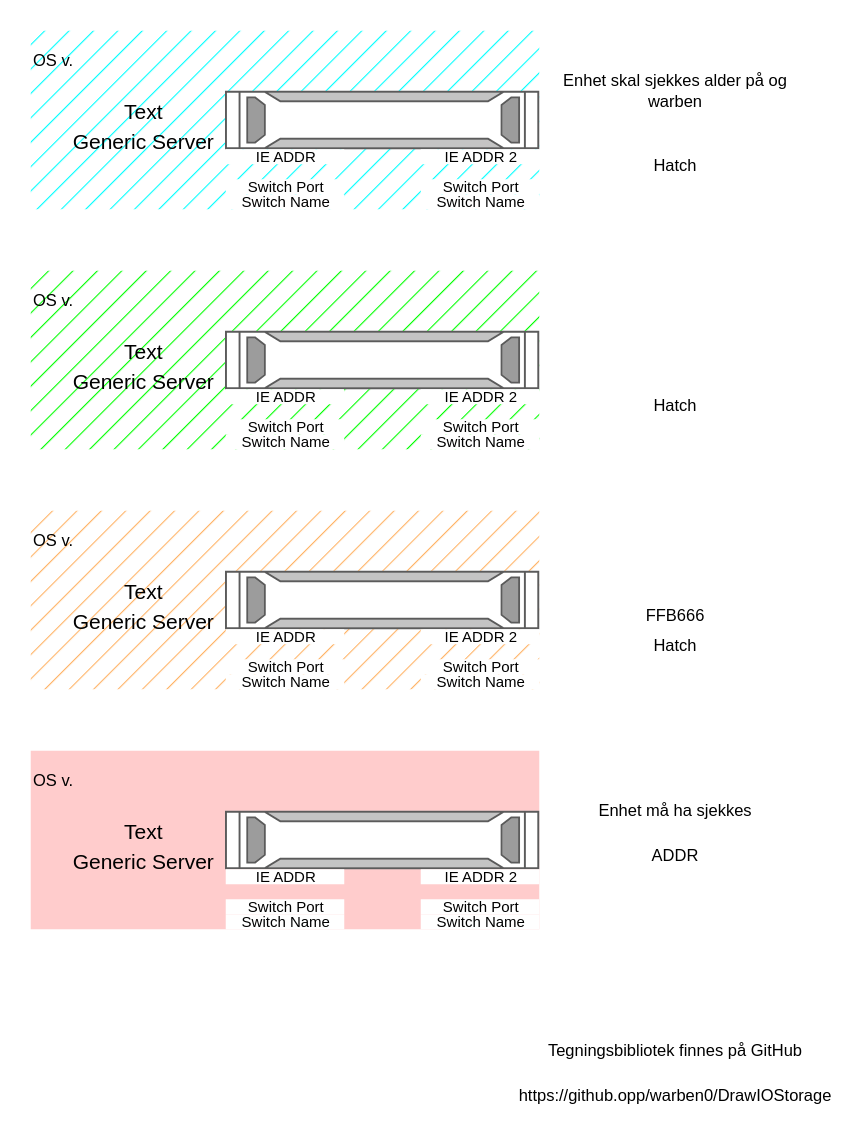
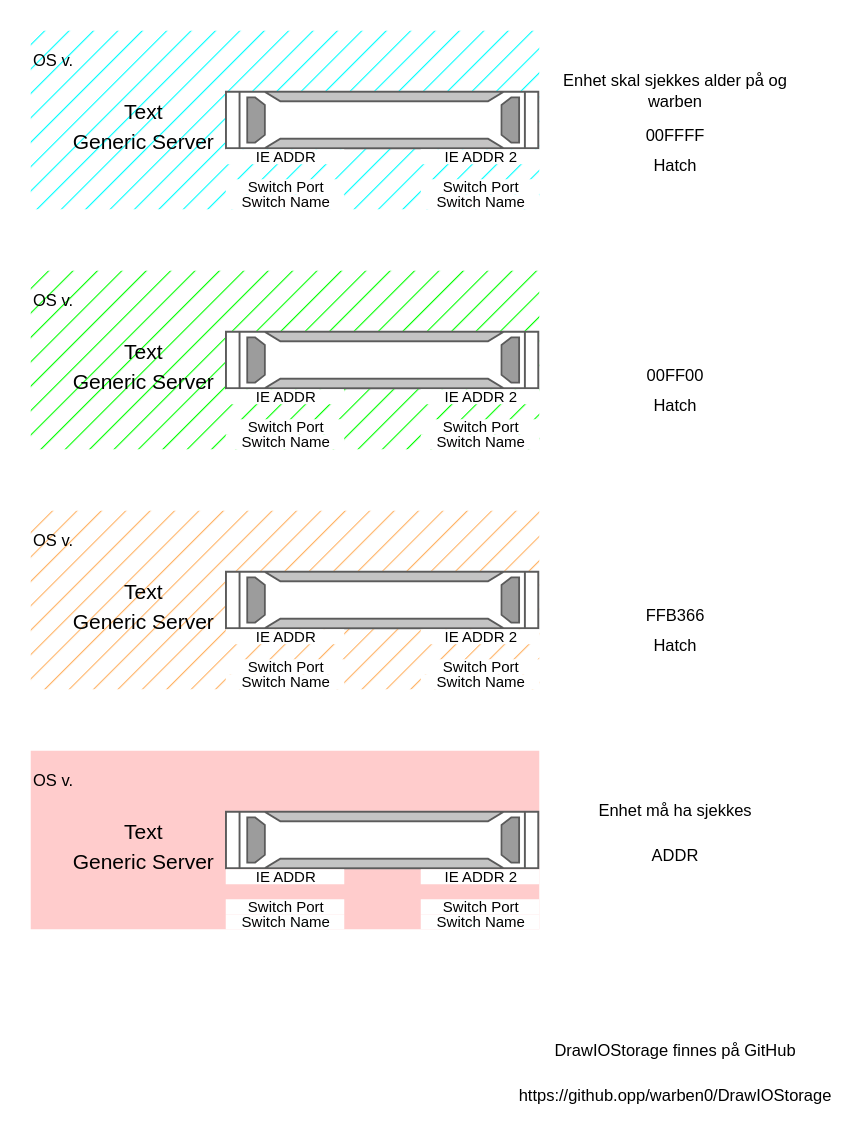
  <mxCell id="0" />
  <mxCell id="1" parent="0" />
  <mxCell id="2" value="" style="group;fontFamily=Helvetica;fontSize=11;fontColor=default;fillColor=#00FFFF;fillStyle=hatch;" connectable="0" vertex="1" parent="1"><mxGeometry width="339" height="119" as="geometry" x="20" y="20" /></mxCell>
  <mxCell id="3" value="&lt;span style=&quot;font-weight: normal; font-size: 14px;&quot;&gt;&lt;font style=&quot;font-size: 14px;&quot;&gt;Text&lt;/font&gt;&lt;/span&gt;" style="text;strokeColor=none;fillColor=none;html=1;fontSize=11;fontStyle=1;verticalAlign=middle;align=center;fontFamily=Helvetica;container=0;points=[];fontColor=default;" vertex="1" parent="2"><mxGeometry x="20" y="49" width="109" height="10" as="geometry" /></mxCell>
  <mxCell id="4" value="&lt;span style=&quot;font-weight: 400;&quot;&gt;OS v.&lt;/span&gt;" style="text;strokeColor=none;fillColor=none;html=1;fontSize=11;fontStyle=1;verticalAlign=middle;align=left;fontFamily=Helvetica;container=0;points=[];fontColor=default;" vertex="1" parent="2"><mxGeometry width="190" height="40" as="geometry" /></mxCell>
  <mxCell id="5" value="" style="shape=mxgraph.rack.hp.hp_proliant_dl380e_g8;html=1;labelPosition=right;align=left;spacingLeft=15;dashed=0;shadow=0;fillColor=#ffffff;container=0;points=[[0.2,1,0,0,0],[0.82,1,0,0,0]];fontFamily=Helvetica;fontSize=11;fontColor=default;" vertex="1" parent="2"><mxGeometry x="129.5" y="40" width="209.5" height="39" as="geometry" /></mxCell>
  <mxCell id="6" value="&lt;span style=&quot;font-weight: normal; font-size: 14px;&quot;&gt;&lt;font style=&quot;font-size: 14px;&quot;&gt;Generic Server&lt;/font&gt;&lt;/span&gt;" style="text;strokeColor=none;fillColor=none;html=1;fontSize=11;fontStyle=1;verticalAlign=middle;align=center;fontFamily=Helvetica;container=0;points=[];fontColor=default;" vertex="1" parent="2"><mxGeometry x="20" y="69" width="109" height="10" as="geometry" /></mxCell>
  <mxCell id="7" value="&lt;span style=&quot;font-weight: 400; font-size: 10px;&quot;&gt;IE ADDR 2&lt;/span&gt;" style="text;strokeColor=none;fillColor=default;html=1;fontSize=11;fontStyle=1;verticalAlign=middle;align=center;fontFamily=Helvetica;container=0;points=[];fontColor=default;" vertex="1" parent="2"><mxGeometry x="260" y="79" width="79" height="10" as="geometry" /></mxCell>
  <mxCell id="8" value="&lt;span style=&quot;font-weight: normal; font-size: 10px;&quot;&gt;&lt;font style=&quot;font-size: 10px;&quot;&gt;IE ADDR&lt;/font&gt;&lt;/span&gt;" style="text;strokeColor=none;fillColor=default;html=1;fontSize=11;fontStyle=1;verticalAlign=middle;align=center;fontFamily=Helvetica;container=0;points=[];fontColor=default;" vertex="1" parent="2"><mxGeometry x="130" y="79" width="79" height="10" as="geometry" /></mxCell>
  <mxCell id="9" value="&lt;span style=&quot;font-weight: normal; font-size: 10px;&quot;&gt;&lt;font style=&quot;font-size: 10px;&quot;&gt;Switch Port&lt;br&gt;&lt;/font&gt;&lt;/span&gt;" style="text;strokeColor=none;fillColor=default;html=1;fontSize=11;fontStyle=1;verticalAlign=middle;align=center;fontFamily=Helvetica;container=0;points=[];fontColor=default;" vertex="1" parent="2"><mxGeometry x="130" y="99" width="79" height="10" as="geometry" /></mxCell>
  <mxCell id="10" value="&lt;span style=&quot;font-weight: normal; font-size: 10px;&quot;&gt;&lt;font style=&quot;font-size: 10px;&quot;&gt;Switch Name&lt;br&gt;&lt;/font&gt;&lt;/span&gt;" style="text;strokeColor=none;fillColor=default;html=1;fontSize=11;fontStyle=1;verticalAlign=middle;align=center;fontFamily=Helvetica;container=0;points=[];fontColor=default;" vertex="1" parent="2"><mxGeometry x="130" y="109" width="79" height="10" as="geometry" /></mxCell>
  <mxCell id="11" value="&lt;span style=&quot;font-weight: normal; font-size: 10px;&quot;&gt;&lt;font style=&quot;font-size: 10px;&quot;&gt;Switch Port&lt;br&gt;&lt;/font&gt;&lt;/span&gt;" style="text;strokeColor=none;fillColor=default;html=1;fontSize=11;fontStyle=1;verticalAlign=middle;align=center;fontFamily=Helvetica;container=0;points=[];fontColor=default;" vertex="1" parent="2"><mxGeometry x="260" y="99" width="79" height="10" as="geometry" /></mxCell>
  <mxCell id="12" value="&lt;span style=&quot;font-weight: normal; font-size: 10px;&quot;&gt;&lt;font style=&quot;font-size: 10px;&quot;&gt;Switch Name&lt;br&gt;&lt;/font&gt;&lt;/span&gt;" style="text;strokeColor=none;fillColor=default;html=1;fontSize=11;fontStyle=1;verticalAlign=middle;align=center;fontFamily=Helvetica;container=0;points=[];fontColor=default;" vertex="1" parent="2"><mxGeometry x="260" y="109" width="79" height="10" as="geometry" /></mxCell>
  <mxCell id="13" value="Enhet skal sjekkes alder på og warben" style="text;html=1;strokeColor=none;fillColor=none;align=center;verticalAlign=middle;whiteSpace=wrap;rounded=0;fontSize=11;fontFamily=Helvetica;fontColor=default;" vertex="1" parent="1"><mxGeometry x="360" y="40" width="180" height="40" as="geometry" /></mxCell>
+ <mxCell id="14" value="00FFFF" style="text;html=1;strokeColor=none;fillColor=none;align=center;verticalAlign=middle;whiteSpace=wrap;rounded=0;fontSize=11;fontFamily=Helvetica;fontColor=default;" vertex="1" parent="1"><mxGeometry x="360" y="80" width="180" height="20" as="geometry" /></mxCell>
  <mxCell id="15" value="Hatch" style="text;html=1;strokeColor=none;fillColor=none;align=center;verticalAlign=middle;whiteSpace=wrap;rounded=0;fontSize=11;fontFamily=Helvetica;fontColor=default;" vertex="1" parent="1"><mxGeometry x="360" y="100" width="180" height="20" as="geometry" /></mxCell>
  <mxCell id="16" value="" style="group;fontFamily=Helvetica;fontSize=11;fontColor=default;fillColor=#00FF00;fillStyle=hatch;" connectable="0" vertex="1" parent="1"><mxGeometry y="180" width="339" height="119" as="geometry" x="20" /></mxCell>
  <mxCell id="17" value="&lt;span style=&quot;font-weight: normal; font-size: 14px;&quot;&gt;&lt;font style=&quot;font-size: 14px;&quot;&gt;Text&lt;/font&gt;&lt;/span&gt;" style="text;strokeColor=none;fillColor=none;html=1;fontSize=11;fontStyle=1;verticalAlign=middle;align=center;fontFamily=Helvetica;container=0;points=[];fontColor=default;" vertex="1" parent="16"><mxGeometry x="20" y="49" width="109" height="10" as="geometry" /></mxCell>
  <mxCell id="18" value="&lt;span style=&quot;font-weight: 400;&quot;&gt;OS v.&lt;/span&gt;" style="text;strokeColor=none;fillColor=none;html=1;fontSize=11;fontStyle=1;verticalAlign=middle;align=left;fontFamily=Helvetica;container=0;points=[];fontColor=default;" vertex="1" parent="16"><mxGeometry width="190" height="40" as="geometry" /></mxCell>
  <mxCell id="19" value="" style="shape=mxgraph.rack.hp.hp_proliant_dl380e_g8;html=1;labelPosition=right;align=left;spacingLeft=15;dashed=0;shadow=0;fillColor=#ffffff;container=0;points=[[0.2,1,0,0,0],[0.82,1,0,0,0]];fontFamily=Helvetica;fontSize=11;fontColor=default;" vertex="1" parent="16"><mxGeometry x="129.5" y="40" width="209.5" height="39" as="geometry" /></mxCell>
  <mxCell id="20" value="&lt;span style=&quot;font-weight: normal; font-size: 14px;&quot;&gt;&lt;font style=&quot;font-size: 14px;&quot;&gt;Generic Server&lt;/font&gt;&lt;/span&gt;" style="text;strokeColor=none;fillColor=none;html=1;fontSize=11;fontStyle=1;verticalAlign=middle;align=center;fontFamily=Helvetica;container=0;points=[];fontColor=default;" vertex="1" parent="16"><mxGeometry x="20" y="69" width="109" height="10" as="geometry" /></mxCell>
  <mxCell id="21" value="&lt;span style=&quot;font-weight: 400; font-size: 10px;&quot;&gt;IE ADDR 2&lt;/span&gt;" style="text;strokeColor=none;fillColor=default;html=1;fontSize=11;fontStyle=1;verticalAlign=middle;align=center;fontFamily=Helvetica;container=0;points=[];fontColor=default;" vertex="1" parent="16"><mxGeometry x="260" y="79" width="79" height="10" as="geometry" /></mxCell>
  <mxCell id="22" value="&lt;span style=&quot;font-weight: normal; font-size: 10px;&quot;&gt;&lt;font style=&quot;font-size: 10px;&quot;&gt;IE ADDR&lt;/font&gt;&lt;/span&gt;" style="text;strokeColor=none;fillColor=default;html=1;fontSize=11;fontStyle=1;verticalAlign=middle;align=center;fontFamily=Helvetica;container=0;points=[];fontColor=default;" vertex="1" parent="16"><mxGeometry x="130" y="79" width="79" height="10" as="geometry" /></mxCell>
  <mxCell id="23" value="&lt;span style=&quot;font-weight: normal; font-size: 10px;&quot;&gt;&lt;font style=&quot;font-size: 10px;&quot;&gt;Switch Port&lt;br&gt;&lt;/font&gt;&lt;/span&gt;" style="text;strokeColor=none;fillColor=default;html=1;fontSize=11;fontStyle=1;verticalAlign=middle;align=center;fontFamily=Helvetica;container=0;points=[];fontColor=default;" vertex="1" parent="16"><mxGeometry x="130" y="99" width="79" height="10" as="geometry" /></mxCell>
  <mxCell id="24" value="&lt;span style=&quot;font-weight: normal; font-size: 10px;&quot;&gt;&lt;font style=&quot;font-size: 10px;&quot;&gt;Switch Name&lt;br&gt;&lt;/font&gt;&lt;/span&gt;" style="text;strokeColor=none;fillColor=default;html=1;fontSize=11;fontStyle=1;verticalAlign=middle;align=center;fontFamily=Helvetica;container=0;points=[];fontColor=default;" vertex="1" parent="16"><mxGeometry x="130" y="109" width="79" height="10" as="geometry" /></mxCell>
  <mxCell id="25" value="&lt;span style=&quot;font-weight: normal; font-size: 10px;&quot;&gt;&lt;font style=&quot;font-size: 10px;&quot;&gt;Switch Port&lt;br&gt;&lt;/font&gt;&lt;/span&gt;" style="text;strokeColor=none;fillColor=default;html=1;fontSize=11;fontStyle=1;verticalAlign=middle;align=center;fontFamily=Helvetica;container=0;points=[];fontColor=default;" vertex="1" parent="16"><mxGeometry x="260" y="99" width="79" height="10" as="geometry" /></mxCell>
  <mxCell id="26" value="&lt;span style=&quot;font-weight: normal; font-size: 10px;&quot;&gt;&lt;font style=&quot;font-size: 10px;&quot;&gt;Switch Name&lt;br&gt;&lt;/font&gt;&lt;/span&gt;" style="text;strokeColor=none;fillColor=default;html=1;fontSize=11;fontStyle=1;verticalAlign=middle;align=center;fontFamily=Helvetica;container=0;points=[];fontColor=default;" vertex="1" parent="16"><mxGeometry x="260" y="109" width="79" height="10" as="geometry" /></mxCell>
+ <mxCell id="27" value="00FF00" style="text;html=1;strokeColor=none;fillColor=none;align=center;verticalAlign=middle;whiteSpace=wrap;rounded=0;fontSize=11;fontFamily=Helvetica;fontColor=default;" vertex="1" parent="1"><mxGeometry x="360" y="240" width="180" height="20" as="geometry" /></mxCell>
  <mxCell id="28" value="Hatch" style="text;html=1;strokeColor=none;fillColor=none;align=center;verticalAlign=middle;whiteSpace=wrap;rounded=0;fontSize=11;fontFamily=Helvetica;fontColor=default;" vertex="1" parent="1"><mxGeometry x="360" y="260" width="180" height="20" as="geometry" /></mxCell>
  <mxCell id="29" value="" style="group;fontFamily=Helvetica;fontSize=11;fontColor=default;fillColor=#FFB366;fillStyle=hatch;" connectable="0" vertex="1" parent="1"><mxGeometry y="340" width="339" height="119" as="geometry" x="20" /></mxCell>
  <mxCell id="30" value="&lt;span style=&quot;font-weight: normal; font-size: 14px;&quot;&gt;&lt;font style=&quot;font-size: 14px;&quot;&gt;Text&lt;/font&gt;&lt;/span&gt;" style="text;strokeColor=none;fillColor=none;html=1;fontSize=11;fontStyle=1;verticalAlign=middle;align=center;fontFamily=Helvetica;container=0;points=[];fontColor=default;" vertex="1" parent="29"><mxGeometry x="20" y="49" width="109" height="10" as="geometry" /></mxCell>
  <mxCell id="31" value="&lt;span style=&quot;font-weight: 400;&quot;&gt;OS v.&lt;/span&gt;" style="text;strokeColor=none;fillColor=none;html=1;fontSize=11;fontStyle=1;verticalAlign=middle;align=left;fontFamily=Helvetica;container=0;points=[];fontColor=default;" vertex="1" parent="29"><mxGeometry width="190" height="40" as="geometry" /></mxCell>
  <mxCell id="32" value="" style="shape=mxgraph.rack.hp.hp_proliant_dl380e_g8;html=1;labelPosition=right;align=left;spacingLeft=15;dashed=0;shadow=0;fillColor=#ffffff;container=0;points=[[0.2,1,0,0,0],[0.82,1,0,0,0]];fontFamily=Helvetica;fontSize=11;fontColor=default;" vertex="1" parent="29"><mxGeometry x="129.5" y="40" width="209.5" height="39" as="geometry" /></mxCell>
  <mxCell id="33" value="&lt;span style=&quot;font-weight: normal; font-size: 14px;&quot;&gt;&lt;font style=&quot;font-size: 14px;&quot;&gt;Generic Server&lt;/font&gt;&lt;/span&gt;" style="text;strokeColor=none;fillColor=none;html=1;fontSize=11;fontStyle=1;verticalAlign=middle;align=center;fontFamily=Helvetica;container=0;points=[];fontColor=default;" vertex="1" parent="29"><mxGeometry x="20" y="69" width="109" height="10" as="geometry" /></mxCell>
  <mxCell id="34" value="&lt;span style=&quot;font-weight: 400; font-size: 10px;&quot;&gt;IE ADDR 2&lt;/span&gt;" style="text;strokeColor=none;fillColor=default;html=1;fontSize=11;fontStyle=1;verticalAlign=middle;align=center;fontFamily=Helvetica;container=0;points=[];fontColor=default;" vertex="1" parent="29"><mxGeometry x="260" y="79" width="79" height="10" as="geometry" /></mxCell>
  <mxCell id="35" value="&lt;span style=&quot;font-weight: normal; font-size: 10px;&quot;&gt;&lt;font style=&quot;font-size: 10px;&quot;&gt;IE ADDR&lt;/font&gt;&lt;/span&gt;" style="text;strokeColor=none;fillColor=default;html=1;fontSize=11;fontStyle=1;verticalAlign=middle;align=center;fontFamily=Helvetica;container=0;points=[];fontColor=default;" vertex="1" parent="29"><mxGeometry x="130" y="79" width="79" height="10" as="geometry" /></mxCell>
  <mxCell id="36" value="&lt;span style=&quot;font-weight: normal; font-size: 10px;&quot;&gt;&lt;font style=&quot;font-size: 10px;&quot;&gt;Switch Port&lt;br&gt;&lt;/font&gt;&lt;/span&gt;" style="text;strokeColor=none;fillColor=default;html=1;fontSize=11;fontStyle=1;verticalAlign=middle;align=center;fontFamily=Helvetica;container=0;points=[];fontColor=default;" vertex="1" parent="29"><mxGeometry x="130" y="99" width="79" height="10" as="geometry" /></mxCell>
  <mxCell id="37" value="&lt;span style=&quot;font-weight: normal; font-size: 10px;&quot;&gt;&lt;font style=&quot;font-size: 10px;&quot;&gt;Switch Name&lt;br&gt;&lt;/font&gt;&lt;/span&gt;" style="text;strokeColor=none;fillColor=default;html=1;fontSize=11;fontStyle=1;verticalAlign=middle;align=center;fontFamily=Helvetica;container=0;points=[];fontColor=default;" vertex="1" parent="29"><mxGeometry x="130" y="109" width="79" height="10" as="geometry" /></mxCell>
  <mxCell id="38" value="&lt;span style=&quot;font-weight: normal; font-size: 10px;&quot;&gt;&lt;font style=&quot;font-size: 10px;&quot;&gt;Switch Port&lt;br&gt;&lt;/font&gt;&lt;/span&gt;" style="text;strokeColor=none;fillColor=default;html=1;fontSize=11;fontStyle=1;verticalAlign=middle;align=center;fontFamily=Helvetica;container=0;points=[];fontColor=default;" vertex="1" parent="29"><mxGeometry x="260" y="99" width="79" height="10" as="geometry" /></mxCell>
  <mxCell id="39" value="&lt;span style=&quot;font-weight: normal; font-size: 10px;&quot;&gt;&lt;font style=&quot;font-size: 10px;&quot;&gt;Switch Name&lt;br&gt;&lt;/font&gt;&lt;/span&gt;" style="text;strokeColor=none;fillColor=default;html=1;fontSize=11;fontStyle=1;verticalAlign=middle;align=center;fontFamily=Helvetica;container=0;points=[];fontColor=default;" vertex="1" parent="29"><mxGeometry x="260" y="109" width="79" height="10" as="geometry" /></mxCell>
- <mxCell id="40" value="FFB666" style="text;html=1;strokeColor=none;fillColor=none;align=center;verticalAlign=middle;whiteSpace=wrap;rounded=0;fontSize=11;fontFamily=Helvetica;fontColor=default;" vertex="1" parent="1"><mxGeometry x="360" y="400" width="180" height="20" as="geometry" /></mxCell>
+ <mxCell id="40" value="FFB366" style="text;html=1;strokeColor=none;fillColor=none;align=center;verticalAlign=middle;whiteSpace=wrap;rounded=0;fontSize=11;fontFamily=Helvetica;fontColor=default;" vertex="1" parent="1"><mxGeometry x="360" y="400" width="180" height="20" as="geometry" /></mxCell>
  <mxCell id="41" value="Hatch" style="text;html=1;strokeColor=none;fillColor=none;align=center;verticalAlign=middle;whiteSpace=wrap;rounded=0;fontSize=11;fontFamily=Helvetica;fontColor=default;" vertex="1" parent="1"><mxGeometry x="360" y="420" width="180" height="20" as="geometry" /></mxCell>
  <mxCell id="42" value="" style="group;fontFamily=Helvetica;fontSize=11;fontColor=default;fillColor=#FFCCCC;fillStyle=solid;" connectable="0" vertex="1" parent="1"><mxGeometry y="500" width="339" height="119" as="geometry" x="20" /></mxCell>
  <mxCell id="43" value="&lt;span style=&quot;font-weight: normal; font-size: 14px;&quot;&gt;&lt;font style=&quot;font-size: 14px;&quot;&gt;Text&lt;/font&gt;&lt;/span&gt;" style="text;strokeColor=none;fillColor=none;html=1;fontSize=11;fontStyle=1;verticalAlign=middle;align=center;fontFamily=Helvetica;container=0;points=[];fontColor=default;" vertex="1" parent="42"><mxGeometry x="20" y="49" width="109" height="10" as="geometry" /></mxCell>
  <mxCell id="44" value="&lt;span style=&quot;font-weight: 400;&quot;&gt;OS v.&lt;/span&gt;" style="text;strokeColor=none;fillColor=none;html=1;fontSize=11;fontStyle=1;verticalAlign=middle;align=left;fontFamily=Helvetica;container=0;points=[];fontColor=default;" vertex="1" parent="42"><mxGeometry width="190" height="40" as="geometry" /></mxCell>
  <mxCell id="45" value="" style="shape=mxgraph.rack.hp.hp_proliant_dl380e_g8;html=1;labelPosition=right;align=left;spacingLeft=15;dashed=0;shadow=0;fillColor=#ffffff;container=0;points=[[0.2,1,0,0,0],[0.82,1,0,0,0]];fontFamily=Helvetica;fontSize=11;fontColor=default;" vertex="1" parent="42"><mxGeometry x="129.5" y="40" width="209.5" height="39" as="geometry" /></mxCell>
  <mxCell id="46" value="&lt;span style=&quot;font-weight: normal; font-size: 14px;&quot;&gt;&lt;font style=&quot;font-size: 14px;&quot;&gt;Generic Server&lt;/font&gt;&lt;/span&gt;" style="text;strokeColor=none;fillColor=none;html=1;fontSize=11;fontStyle=1;verticalAlign=middle;align=center;fontFamily=Helvetica;container=0;points=[];fontColor=default;" vertex="1" parent="42"><mxGeometry x="20" y="69" width="109" height="10" as="geometry" /></mxCell>
  <mxCell id="47" value="&lt;span style=&quot;font-weight: 400; font-size: 10px;&quot;&gt;IE ADDR 2&lt;/span&gt;" style="text;strokeColor=none;fillColor=default;html=1;fontSize=11;fontStyle=1;verticalAlign=middle;align=center;fontFamily=Helvetica;container=0;points=[];fontColor=default;" vertex="1" parent="42"><mxGeometry x="260" y="79" width="79" height="10" as="geometry" /></mxCell>
  <mxCell id="48" value="&lt;span style=&quot;font-weight: normal; font-size: 10px;&quot;&gt;&lt;font style=&quot;font-size: 10px;&quot;&gt;IE ADDR&lt;/font&gt;&lt;/span&gt;" style="text;strokeColor=none;fillColor=default;html=1;fontSize=11;fontStyle=1;verticalAlign=middle;align=center;fontFamily=Helvetica;container=0;points=[];fontColor=default;" vertex="1" parent="42"><mxGeometry x="130" y="79" width="79" height="10" as="geometry" /></mxCell>
  <mxCell id="49" value="&lt;span style=&quot;font-weight: normal; font-size: 10px;&quot;&gt;&lt;font style=&quot;font-size: 10px;&quot;&gt;Switch Port&lt;br&gt;&lt;/font&gt;&lt;/span&gt;" style="text;strokeColor=none;fillColor=default;html=1;fontSize=11;fontStyle=1;verticalAlign=middle;align=center;fontFamily=Helvetica;container=0;points=[];fontColor=default;" vertex="1" parent="42"><mxGeometry x="130" y="99" width="79" height="10" as="geometry" /></mxCell>
  <mxCell id="50" value="&lt;span style=&quot;font-weight: normal; font-size: 10px;&quot;&gt;&lt;font style=&quot;font-size: 10px;&quot;&gt;Switch Name&lt;br&gt;&lt;/font&gt;&lt;/span&gt;" style="text;strokeColor=none;fillColor=default;html=1;fontSize=11;fontStyle=1;verticalAlign=middle;align=center;fontFamily=Helvetica;container=0;points=[];fontColor=default;" vertex="1" parent="42"><mxGeometry x="130" y="109" width="79" height="10" as="geometry" /></mxCell>
  <mxCell id="51" value="&lt;span style=&quot;font-weight: normal; font-size: 10px;&quot;&gt;&lt;font style=&quot;font-size: 10px;&quot;&gt;Switch Port&lt;br&gt;&lt;/font&gt;&lt;/span&gt;" style="text;strokeColor=none;fillColor=default;html=1;fontSize=11;fontStyle=1;verticalAlign=middle;align=center;fontFamily=Helvetica;container=0;points=[];fontColor=default;" vertex="1" parent="42"><mxGeometry x="260" y="99" width="79" height="10" as="geometry" /></mxCell>
  <mxCell id="52" value="&lt;span style=&quot;font-weight: normal; font-size: 10px;&quot;&gt;&lt;font style=&quot;font-size: 10px;&quot;&gt;Switch Name&lt;br&gt;&lt;/font&gt;&lt;/span&gt;" style="text;strokeColor=none;fillColor=default;html=1;fontSize=11;fontStyle=1;verticalAlign=middle;align=center;fontFamily=Helvetica;container=0;points=[];fontColor=default;" vertex="1" parent="42"><mxGeometry x="260" y="109" width="79" height="10" as="geometry" /></mxCell>
  <mxCell id="53" value="Enhet må ha sjekkes" style="text;html=1;strokeColor=none;fillColor=none;align=center;verticalAlign=middle;whiteSpace=wrap;rounded=0;fontSize=11;fontFamily=Helvetica;fontColor=default;" vertex="1" parent="1"><mxGeometry x="360" y="520" width="180" height="40" as="geometry" /></mxCell>
  <mxCell id="54" value="ADDR" style="text;html=1;strokeColor=none;fillColor=none;align=center;verticalAlign=middle;whiteSpace=wrap;rounded=0;fontSize=11;fontFamily=Helvetica;fontColor=default;" vertex="1" parent="1"><mxGeometry x="360" y="560" width="180" height="20" as="geometry" /></mxCell>
- <mxCell id="55" value="Tegningsbibliotek finnes på GitHub" style="text;html=1;strokeColor=none;fillColor=none;align=center;verticalAlign=middle;whiteSpace=wrap;rounded=0;fontSize=11;fontFamily=Helvetica;fontColor=default;" vertex="1" parent="1"><mxGeometry x="360" y="680" width="180" height="40" as="geometry" /></mxCell>
+ <mxCell id="55" value="DrawIOStorage finnes på GitHub" style="text;html=1;strokeColor=none;fillColor=none;align=center;verticalAlign=middle;whiteSpace=wrap;rounded=0;fontSize=11;fontFamily=Helvetica;fontColor=default;" vertex="1" parent="1"><mxGeometry x="360" y="680" width="180" height="40" as="geometry" /></mxCell>
  <mxCell id="56" value="https://github.opp/warben0/DrawIOStorage" style="text;html=1;strokeColor=none;fillColor=none;align=center;verticalAlign=middle;whiteSpace=wrap;rounded=0;fontSize=11;fontFamily=Helvetica;fontColor=default;" vertex="1" parent="1"><mxGeometry x="360" y="720" width="180" height="20" as="geometry" /></mxCell>
